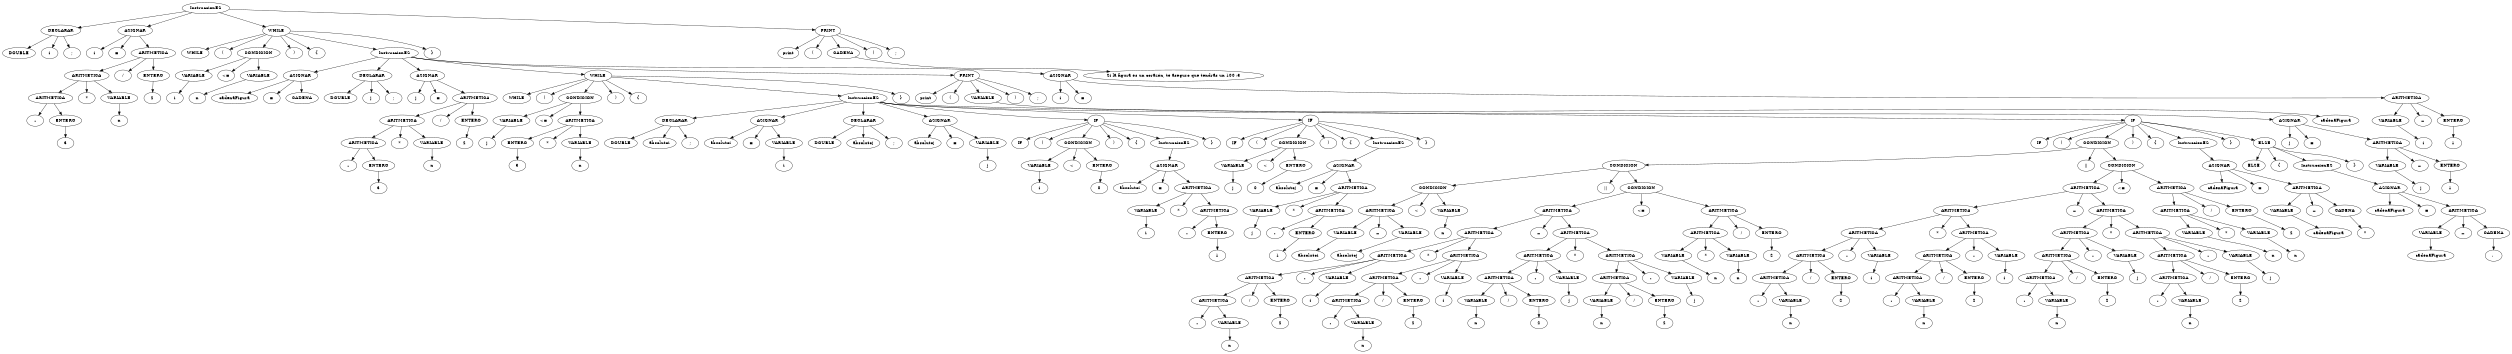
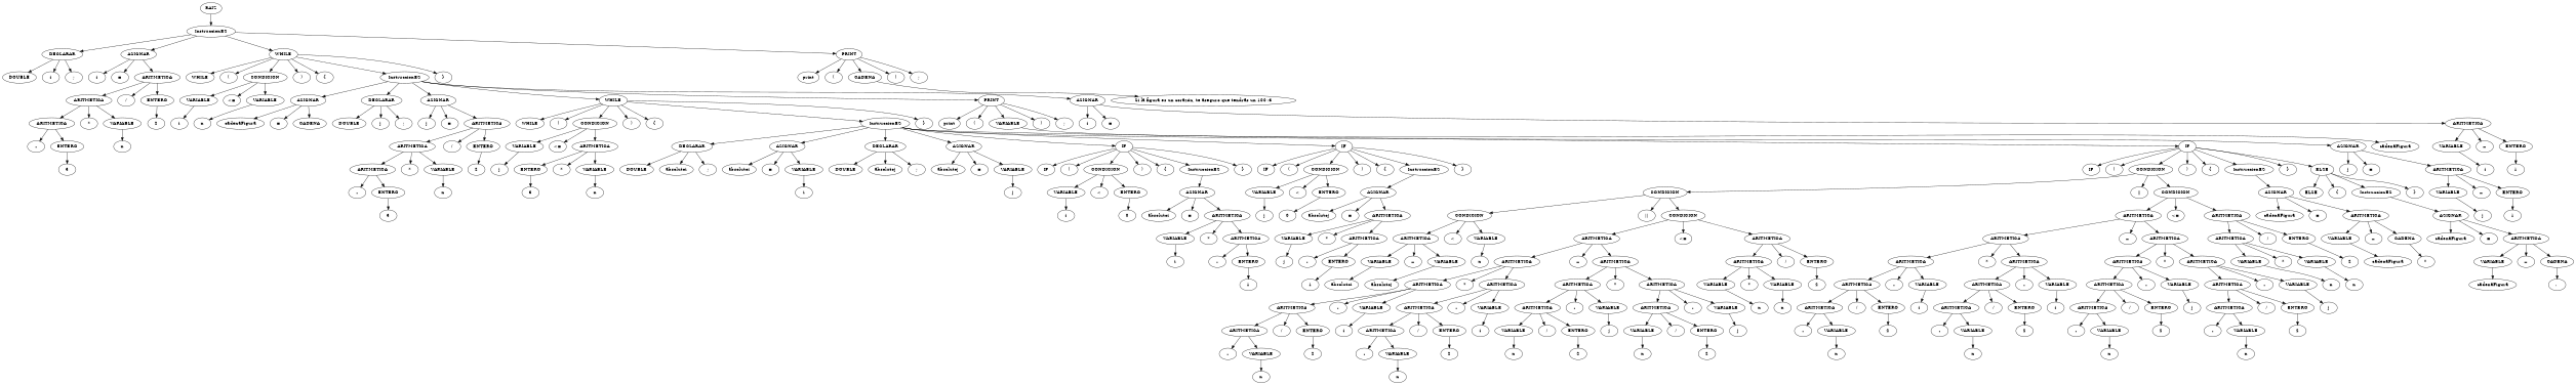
  digraph {
+   n1 [label=RAIZ]
    n2 [label=InstruccionES]
    n3 [label=DECLARAR]
    n4 [label=ASIGNAR]
    n5 [label=WHILE]
    n6 [label=PRINT]
    n7 [label=DOUBLE]
    n8 [label=i]
    n9 [label=";"]
    n10 [label=i]
    n11 [label="="]
    n12 [label=ARITMETICA]
    n13 [label=ARITMETICA]
    n14 [label="/"]
    n15 [label=ENTERO]
    n16 [label=ARITMETICA]
    n17 [label="*"]
    n18 [label=VARIABLE]
    n19 [label="-"]
    n20 [label=ENTERO]
    n21 [label=3]
    n22 [label=n]
    n23 [label=2]
    n24 [label=WHILE]
    n25 [label="("]
    n26 [label=CONDICION]
    n27 [label=")"]
    n28 [label="{"]
    n29 [label=InstruccionES]
    n30 [label="}"]
    n31 [label=VARIABLE]
    n32 [label="<="]
    n33 [label=VARIABLE]
    n34 [label=i]
    n35 [label=n]
    n36 [label=ASIGNAR]
    n37 [label=DECLARAR]
    n38 [label=ASIGNAR]
    n39 [label=WHILE]
    n40 [label=PRINT]
    n41 [label=ASIGNAR]
    n42 [label=cadenaFigura]
    n43 [label="="]
    n44 [label=CADENA]
    n45 [label=DOUBLE]
    n46 [label=j]
    n47 [label=";"]
    n48 [label=j]
    n49 [label="="]
    n50 [label=ARITMETICA]
    n51 [label=ARITMETICA]
    n52 [label="/"]
    n53 [label=ENTERO]
    n54 [label=ARITMETICA]
    n55 [label="*"]
    n56 [label=VARIABLE]
    n57 [label="-"]
    n58 [label=ENTERO]
    n59 [label=3]
    n60 [label=n]
    n61 [label=2]
    n62 [label=WHILE]
    n63 [label="("]
    n64 [label=CONDICION]
    n65 [label=")"]
    n66 [label="{"]
    n67 [label=InstruccionES]
    n68 [label="}"]
    n69 [label=VARIABLE]
    n70 [label="<="]
    n71 [label=ARITMETICA]
    n72 [label=j]
    n73 [label=ENTERO]
    n74 [label="*"]
    n75 [label=VARIABLE]
    n76 [label=3]
    n77 [label=n]
    n78 [label=DECLARAR]
    n79 [label=ASIGNAR]
    n80 [label=DECLARAR]
    n81 [label=ASIGNAR]
    n82 [label=IF]
    n83 [label=IF]
    n84 [label=IF]
    n85 [label=ASIGNAR]
    n86 [label=DOUBLE]
    n87 [label=absolutoi]
    n88 [label=";"]
    n89 [label=absolutoi]
    n90 [label="="]
    n91 [label=VARIABLE]
    n92 [label=i]
    n93 [label=DOUBLE]
    n94 [label=absolutoj]
    n95 [label=";"]
    n96 [label=absolutoj]
    n97 [label="="]
    n98 [label=VARIABLE]
    n99 [label=j]
    n100 [label=IF]
    n101 [label="("]
    n102 [label=CONDICION]
    n103 [label=")"]
    n104 [label="{"]
    n105 [label=InstruccionES]
    n106 [label="}"]
    n107 [label=VARIABLE]
    n108 [label="<"]
    n109 [label=ENTERO]
    n110 [label=i]
    n111 [label=0]
    n112 [label=ASIGNAR]
    n113 [label=absolutoi]
    n114 [label="="]
    n115 [label=ARITMETICA]
    n116 [label=VARIABLE]
    n117 [label="*"]
    n118 [label=ARITMETICA]
    n119 [label=i]
    n120 [label="-"]
    n121 [label=ENTERO]
    n122 [label=1]
    n123 [label=IF]
    n124 [label="("]
    n125 [label=CONDICION]
    n126 [label=")"]
    n127 [label="{"]
    n128 [label=InstruccionES]
    n129 [label="}"]
    n130 [label=VARIABLE]
    n131 [label="<"]
    n132 [label=ENTERO]
    n133 [label=j]
    n134 [label=0]
    n135 [label=ASIGNAR]
    n136 [label=absolutoj]
    n137 [label="="]
    n138 [label=ARITMETICA]
    n139 [label=VARIABLE]
    n140 [label="*"]
    n141 [label=ARITMETICA]
    n142 [label=j]
    n143 [label="-"]
    n144 [label=ENTERO]
    n145 [label=1]
    n146 [label=IF]
    n147 [label="("]
    n148 [label=CONDICION]
    n149 [label=")"]
    n150 [label="{"]
    n151 [label=InstruccionES]
    n152 [label="}"]
    n153 [label=ELSE]
    n154 [label=CONDICION]
    n155 [label="||"]
    n156 [label=CONDICION]
    n157 [label=CONDICION]
    n158 [label="||"]
    n159 [label=CONDICION]
    n160 [label=ARITMETICA]
    n161 [label="<"]
    n162 [label=VARIABLE]
    n163 [label=VARIABLE]
    n164 [label="+"]
    n165 [label=VARIABLE]
    n166 [label=absolutoi]
    n167 [label=absolutoj]
    n168 [label=n]
    n169 [label=ARITMETICA]
    n170 [label="<="]
    n171 [label=ARITMETICA]
    n172 [label=ARITMETICA]
    n173 [label="+"]
    n174 [label=ARITMETICA]
    n175 [label=ARITMETICA]
    n176 [label="*"]
    n177 [label=ARITMETICA]
    n178 [label=ARITMETICA]
    n179 [label="-"]
    n180 [label=VARIABLE]
    n181 [label=ARITMETICA]
    n182 [label="/"]
    n183 [label=ENTERO]
    n184 [label="-"]
    n185 [label=VARIABLE]
    n186 [label=n]
    n187 [label=2]
    n188 [label=i]
    n189 [label=ARITMETICA]
    n190 [label="-"]
    n191 [label=VARIABLE]
    n192 [label=ARITMETICA]
    n193 [label="/"]
    n194 [label=ENTERO]
    n195 [label="-"]
    n196 [label=VARIABLE]
    n197 [label=n]
    n198 [label=2]
    n199 [label=i]
    n200 [label=ARITMETICA]
    n201 [label="*"]
    n202 [label=ARITMETICA]
    n203 [label=ARITMETICA]
    n204 [label="-"]
    n205 [label=VARIABLE]
    n206 [label=VARIABLE]
    n207 [label="/"]
    n208 [label=ENTERO]
    n209 [label=n]
    n210 [label=2]
    n211 [label=j]
    n212 [label=ARITMETICA]
    n213 [label="-"]
    n214 [label=VARIABLE]
    n215 [label=VARIABLE]
    n216 [label="/"]
    n217 [label=ENTERO]
    n218 [label=n]
    n219 [label=2]
    n220 [label=j]
    n221 [label=ARITMETICA]
    n222 [label="/"]
    n223 [label=ENTERO]
    n224 [label=VARIABLE]
    n225 [label="*"]
    n226 [label=VARIABLE]
    n227 [label=n]
    n228 [label=n]
    n229 [label=2]
    n230 [label=ARITMETICA]
    n231 [label="<="]
    n232 [label=ARITMETICA]
    n233 [label=ARITMETICA]
    n234 [label="+"]
    n235 [label=ARITMETICA]
    n236 [label=ARITMETICA]
    n237 [label="*"]
    n238 [label=ARITMETICA]
    n239 [label=ARITMETICA]
    n240 [label="-"]
    n241 [label=VARIABLE]
    n242 [label=ARITMETICA]
    n243 [label="/"]
    n244 [label=ENTERO]
    n245 [label="-"]
    n246 [label=VARIABLE]
    n247 [label=n]
    n248 [label=2]
    n249 [label=i]
    n250 [label=ARITMETICA]
    n251 [label="-"]
    n252 [label=VARIABLE]
    n253 [label=ARITMETICA]
    n254 [label="/"]
    n255 [label=ENTERO]
    n256 [label="-"]
    n257 [label=VARIABLE]
    n258 [label=n]
    n259 [label=2]
    n260 [label=i]
    n261 [label=ARITMETICA]
    n262 [label="*"]
    n263 [label=ARITMETICA]
    n264 [label=ARITMETICA]
    n265 [label="-"]
    n266 [label=VARIABLE]
    n267 [label=ARITMETICA]
    n268 [label="/"]
    n269 [label=ENTERO]
    n270 [label="-"]
    n271 [label=VARIABLE]
    n272 [label=n]
    n273 [label=2]
    n274 [label=j]
    n275 [label=ARITMETICA]
    n276 [label="-"]
    n277 [label=VARIABLE]
    n278 [label=ARITMETICA]
    n279 [label="/"]
    n280 [label=ENTERO]
    n281 [label="-"]
    n282 [label=VARIABLE]
    n283 [label=n]
    n284 [label=2]
    n285 [label=j]
    n286 [label=ARITMETICA]
    n287 [label="/"]
    n288 [label=ENTERO]
    n289 [label=VARIABLE]
    n290 [label="*"]
    n291 [label=VARIABLE]
    n292 [label=n]
    n293 [label=n]
    n294 [label=2]
    n295 [label=ASIGNAR]
    n296 [label=cadenaFigura]
    n297 [label="="]
    n298 [label=ARITMETICA]
    n299 [label=VARIABLE]
    n300 [label="+"]
    n301 [label=CADENA]
    n302 [label=cadenaFigura]
    n303 [label="* "]
    n304 [label=ELSE]
    n305 [label="{"]
    n306 [label=InstruccionES]
    n307 [label="}"]
    n308 [label=ASIGNAR]
    n309 [label=cadenaFigura]
    n310 [label="="]
    n311 [label=ARITMETICA]
    n312 [label=VARIABLE]
    n313 [label="+"]
    n314 [label=CADENA]
    n315 [label=cadenaFigura]
    n316 [label=". "]
    n317 [label=j]
    n318 [label="="]
    n319 [label=ARITMETICA]
    n320 [label=VARIABLE]
    n321 [label="+"]
    n322 [label=ENTERO]
    n323 [label=j]
    n324 [label=1]
    n325 [label=print]
    n326 [label="("]
    n327 [label=VARIABLE]
    n328 [label=")"]
    n329 [label=";"]
    n330 [label=cadenaFigura]
    n331 [label=i]
    n332 [label="="]
    n333 [label=ARITMETICA]
    n334 [label=VARIABLE]
    n335 [label="+"]
    n336 [label=ENTERO]
    n337 [label=i]
    n338 [label=1]
    n339 [label=print]
    n340 [label="("]
    n341 [label=CADENA]
    n342 [label=")"]
    n343 [label=";"]
    n344 [label="Si la figura es un corazón, te aseguro que tendrás un 100 :3"]
+   n1 -> n2
    n2 -> n3
    n2 -> n4
    n2 -> n5
    n2 -> n6
    n3 -> n7
    n3 -> n8
    n3 -> n9
    n4 -> n10
    n4 -> n11
    n4 -> n12
    n5 -> n24
    n5 -> n25
    n5 -> n26
    n5 -> n27
    n5 -> n28
    n5 -> n29
    n5 -> n30
    n6 -> n339
    n6 -> n340
    n6 -> n341
    n6 -> n342
    n6 -> n343
    n12 -> n13
    n12 -> n14
    n12 -> n15
    n13 -> n16
    n13 -> n17
    n13 -> n18
    n15 -> n23
    n16 -> n19
    n16 -> n20
    n18 -> n22
    n20 -> n21
    n26 -> n31
    n26 -> n32
    n26 -> n33
    n29 -> n36
    n29 -> n37
    n29 -> n38
    n29 -> n39
    n29 -> n40
    n29 -> n41
    n31 -> n34
    n33 -> n35
    n36 -> n42
    n36 -> n43
    n36 -> n44
    n37 -> n45
    n37 -> n46
    n37 -> n47
    n38 -> n48
    n38 -> n49
    n38 -> n50
    n39 -> n62
    n39 -> n63
    n39 -> n64
    n39 -> n65
    n39 -> n66
    n39 -> n67
    n39 -> n68
    n40 -> n325
    n40 -> n326
    n40 -> n327
    n40 -> n328
    n40 -> n329
    n41 -> n331
    n41 -> n332
    n41 -> n333
    n50 -> n51
    n50 -> n52
    n50 -> n53
    n51 -> n54
    n51 -> n55
    n51 -> n56
    n53 -> n61
    n54 -> n57
    n54 -> n58
    n56 -> n60
    n58 -> n59
    n64 -> n69
    n64 -> n70
    n64 -> n71
    n67 -> n78
    n67 -> n79
    n67 -> n80
    n67 -> n81
    n67 -> n82
    n67 -> n83
    n67 -> n84
    n67 -> n85
    n69 -> n72
    n71 -> n73
    n71 -> n74
    n71 -> n75
    n73 -> n76
    n75 -> n77
    n78 -> n86
    n78 -> n87
    n78 -> n88
    n79 -> n89
    n79 -> n90
    n79 -> n91
    n80 -> n93
    n80 -> n94
    n80 -> n95
    n81 -> n96
    n81 -> n97
    n81 -> n98
    n82 -> n100
    n82 -> n101
    n82 -> n102
    n82 -> n103
    n82 -> n104
    n82 -> n105
    n82 -> n106
    n83 -> n123
    n83 -> n124
    n83 -> n125
    n83 -> n126
    n83 -> n127
    n83 -> n128
    n83 -> n129
    n84 -> n146
    n84 -> n147
    n84 -> n148
    n84 -> n149
    n84 -> n150
    n84 -> n151
    n84 -> n152
    n84 -> n153
    n85 -> n317
    n85 -> n318
    n85 -> n319
    n91 -> n92
    n98 -> n99
    n102 -> n107
    n102 -> n108
    n102 -> n109
    n105 -> n112
    n107 -> n110
    n109 -> n111
    n112 -> n113
    n112 -> n114
    n112 -> n115
    n115 -> n116
    n115 -> n117
    n115 -> n118
    n116 -> n119
    n118 -> n120
    n118 -> n121
    n121 -> n122
    n125 -> n130
    n125 -> n131
    n125 -> n132
    n128 -> n135
    n130 -> n133
    n132 -> n134
    n135 -> n136
    n135 -> n137
    n135 -> n138
    n138 -> n139
    n138 -> n140
    n138 -> n141
    n139 -> n142
    n141 -> n143
    n141 -> n144
    n144 -> n145
    n148 -> n154
    n148 -> n155
    n148 -> n156
    n151 -> n295
    n153 -> n304
    n153 -> n305
    n153 -> n306
    n153 -> n307
    n154 -> n157
    n154 -> n158
    n154 -> n159
    n156 -> n230
    n156 -> n231
    n156 -> n232
    n157 -> n160
    n157 -> n161
    n157 -> n162
    n159 -> n169
    n159 -> n170
    n159 -> n171
    n160 -> n163
    n160 -> n164
    n160 -> n165
    n162 -> n168
    n163 -> n166
    n165 -> n167
    n169 -> n172
    n169 -> n173
    n169 -> n174
    n171 -> n221
    n171 -> n222
    n171 -> n223
    n172 -> n175
    n172 -> n176
    n172 -> n177
    n174 -> n200
    n174 -> n201
    n174 -> n202
    n175 -> n178
    n175 -> n179
    n175 -> n180
    n177 -> n189
    n177 -> n190
    n177 -> n191
    n178 -> n181
    n178 -> n182
    n178 -> n183
    n180 -> n188
    n181 -> n184
    n181 -> n185
    n183 -> n187
    n185 -> n186
    n189 -> n192
    n189 -> n193
    n189 -> n194
    n191 -> n199
    n192 -> n195
    n192 -> n196
    n194 -> n198
    n196 -> n197
    n200 -> n203
    n200 -> n204
    n200 -> n205
    n202 -> n212
    n202 -> n213
    n202 -> n214
    n203 -> n206
    n203 -> n207
    n203 -> n208
    n205 -> n211
    n206 -> n209
    n208 -> n210
    n212 -> n215
    n212 -> n216
    n212 -> n217
    n214 -> n220
    n215 -> n218
    n217 -> n219
    n221 -> n224
    n221 -> n225
    n221 -> n226
    n223 -> n229
    n224 -> n227
    n226 -> n228
    n230 -> n233
    n230 -> n234
    n230 -> n235
    n232 -> n286
    n232 -> n287
    n232 -> n288
    n233 -> n236
    n233 -> n237
    n233 -> n238
    n235 -> n261
    n235 -> n262
    n235 -> n263
    n236 -> n239
    n236 -> n240
    n236 -> n241
    n238 -> n250
    n238 -> n251
    n238 -> n252
    n239 -> n242
    n239 -> n243
    n239 -> n244
    n241 -> n249
    n242 -> n245
    n242 -> n246
    n244 -> n248
    n246 -> n247
    n250 -> n253
    n250 -> n254
    n250 -> n255
    n252 -> n260
    n253 -> n256
    n253 -> n257
    n255 -> n259
    n257 -> n258
    n261 -> n264
    n261 -> n265
    n261 -> n266
    n263 -> n275
    n263 -> n276
    n263 -> n277
    n264 -> n267
    n264 -> n268
    n264 -> n269
    n266 -> n274
    n267 -> n270
    n267 -> n271
    n269 -> n273
    n271 -> n272
    n275 -> n278
    n275 -> n279
    n275 -> n280
    n277 -> n285
    n278 -> n281
    n278 -> n282
    n280 -> n284
    n282 -> n283
    n286 -> n289
    n286 -> n290
    n286 -> n291
    n288 -> n294
    n289 -> n292
    n291 -> n293
    n295 -> n296
    n295 -> n297
    n295 -> n298
    n298 -> n299
    n298 -> n300
    n298 -> n301
    n299 -> n302
    n301 -> n303
    n306 -> n308
    n308 -> n309
    n308 -> n310
    n308 -> n311
    n311 -> n312
    n311 -> n313
    n311 -> n314
    n312 -> n315
    n314 -> n316
    n319 -> n320
    n319 -> n321
    n319 -> n322
    n320 -> n323
    n322 -> n324
    n327 -> n330
    n333 -> n334
    n333 -> n335
    n333 -> n336
    n334 -> n337
    n336 -> n338
    n341 -> n344
  }
